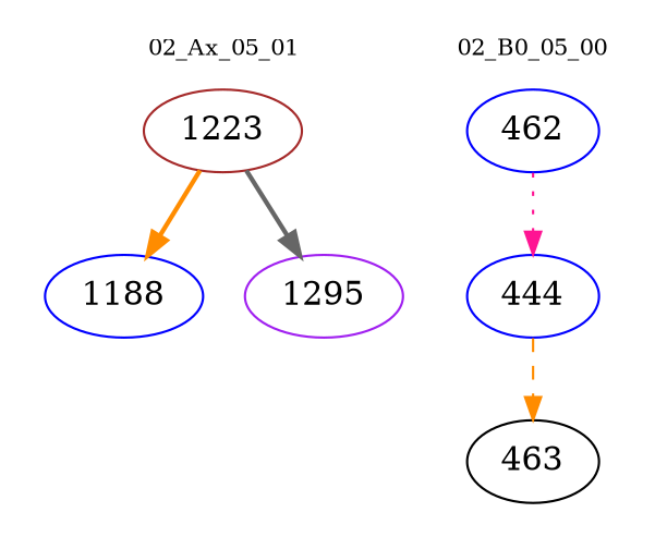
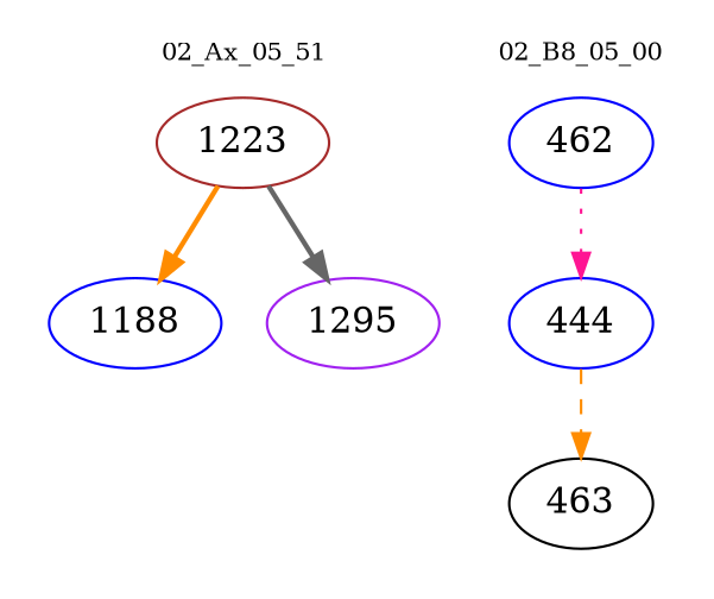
  digraph {
    node [color=blue]
    edge [color=darkorange style=bold]
    n1 [color=brown label=1223]
    n2 [label=1188]
    n3 [color=purple label=1295]
    n4 [label=462]
    n5 [label=444]
    n6 [color=black label=463]
    subgraph cluster_1 {
      color=white
      fontsize=10
-     label="02_Ax_05_01"
+     label="02_Ax_05_51"
      n1
      n2
      n3
    }
    subgraph cluster_2 {
      color=white
      fontsize=10
-     label="02_B0_05_00"
+     label="02_B8_05_00"
      n4
      n5
      n6
    }
    n1 -> n2
    n1 -> n3 [color=gray40]
    n4 -> n5 [color=deeppink style=dotted]
    n5 -> n6 [style=dashed]
  }
